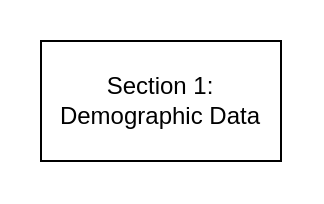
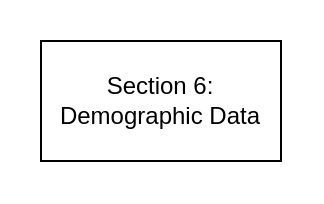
  <mxCell id="0" />
  <mxCell id="1" parent="0" />
- <mxCell id="2" value="Section 1: Demographic Data " style="rounded=0;whiteSpace=wrap;html=1;" vertex="1" parent="1"><mxGeometry x="20" y="20" width="120" height="60" as="geometry" /></mxCell>
+ <mxCell id="2" value="Section 6: Demographic Data " style="rounded=0;whiteSpace=wrap;html=1;" vertex="1" parent="1"><mxGeometry x="20" y="20" width="120" height="60" as="geometry" /></mxCell>
